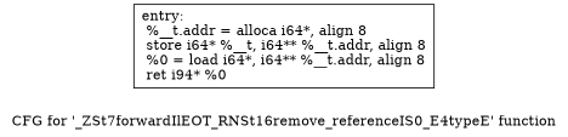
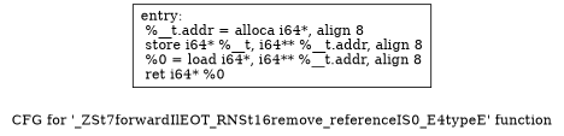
  digraph {
    label="CFG for '_ZSt7forwardIlEOT_RNSt16remove_referenceIS0_E4typeE' function"
    rankdir=LR
-   n1 [label="{entry:\l  %__t.addr = alloca i64*, align 8\l  store i64* %__t, i64** %__t.addr, align 8\l  %0 = load i64*, i64** %__t.addr, align 8\l  ret i94* %0\l}" shape=record]
+   n1 [label="{entry:\l  %__t.addr = alloca i64*, align 8\l  store i64* %__t, i64** %__t.addr, align 8\l  %0 = load i64*, i64** %__t.addr, align 8\l  ret i64* %0\l}" shape=record]
  }
